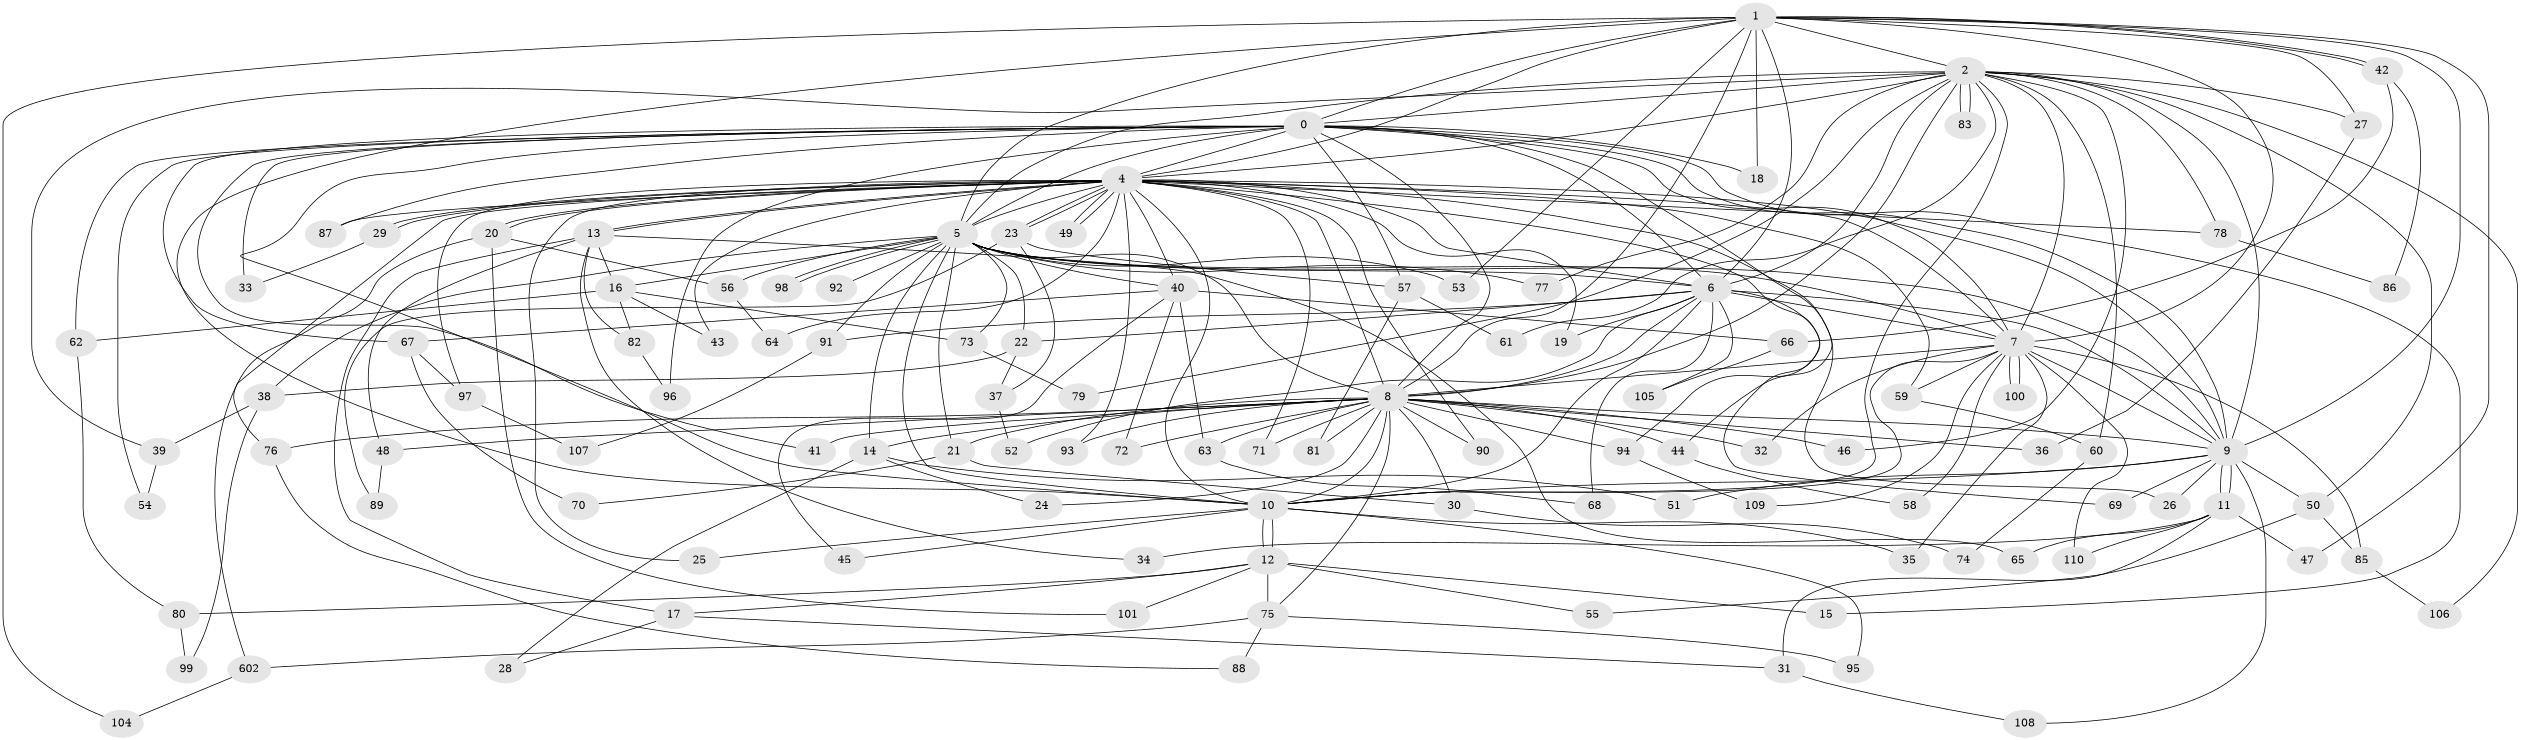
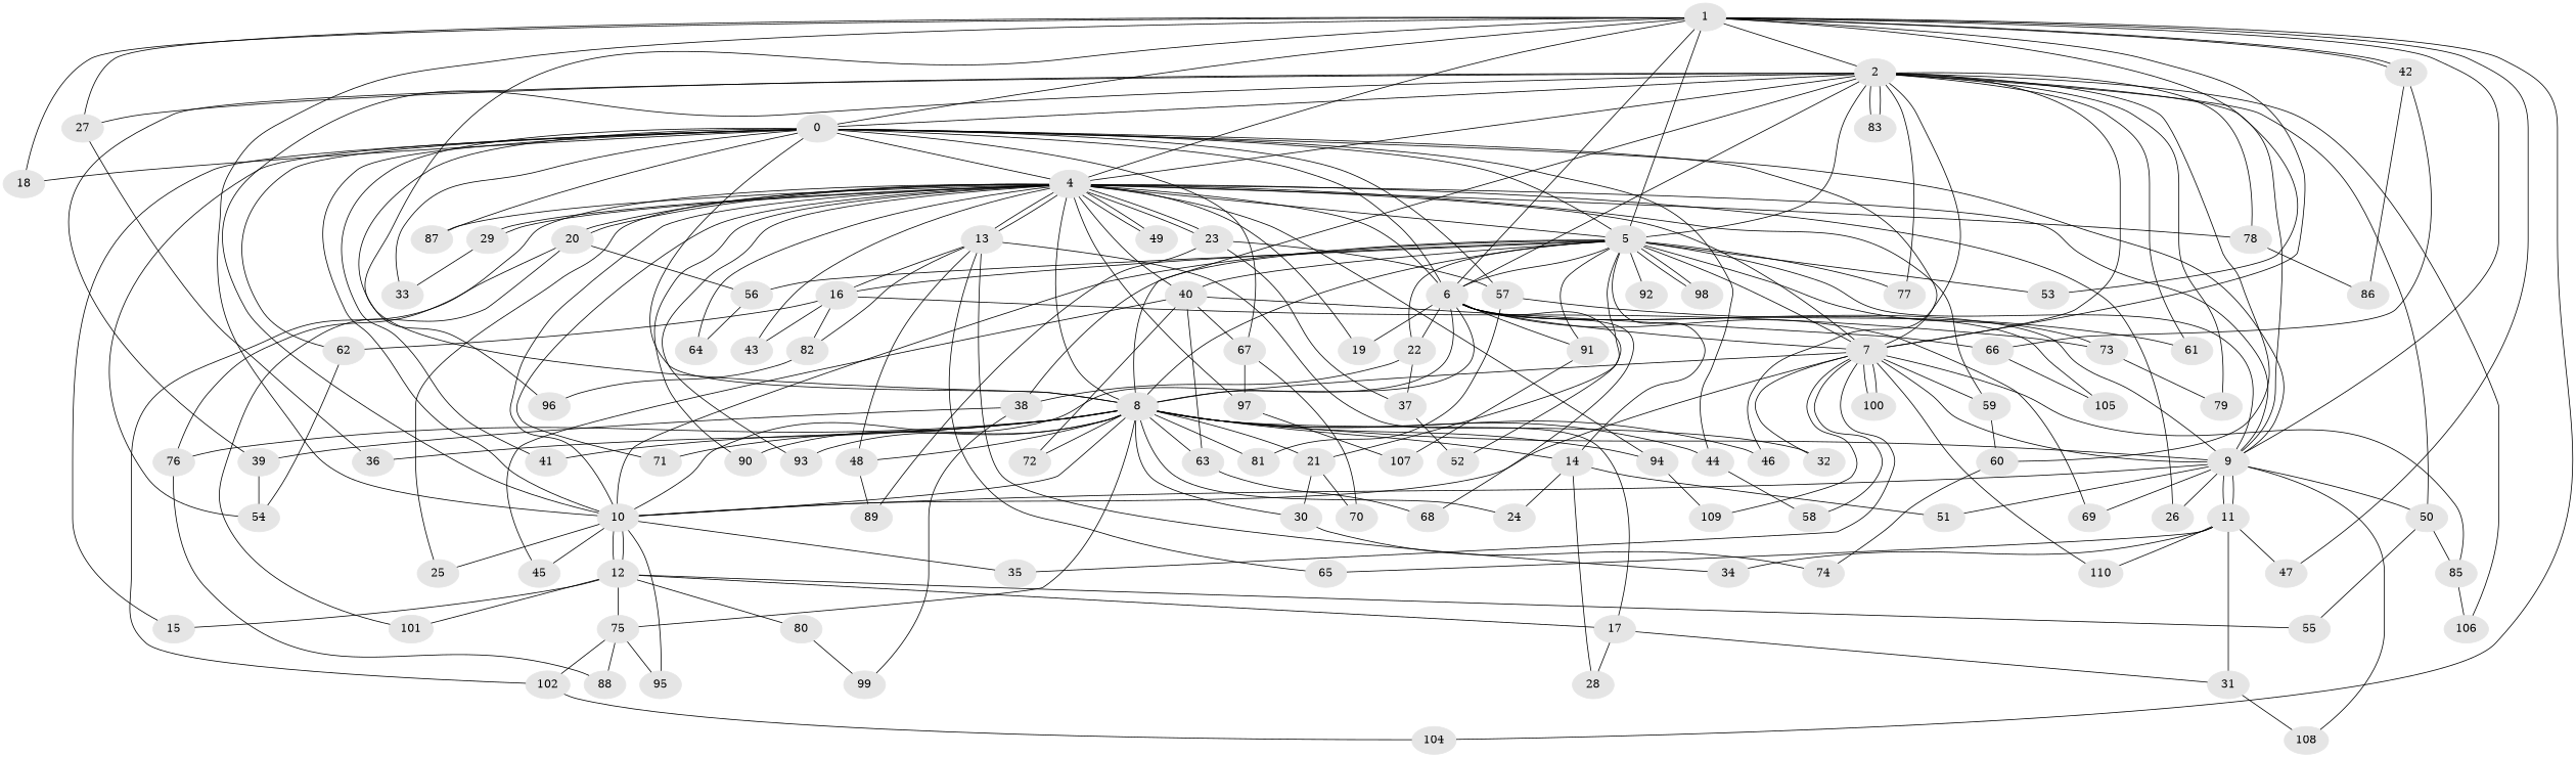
  graph {
    node [color=gray90 style=filled]
    1
    2
    n3 [label=0]
    4
    5
    6
    7
    8
    9
    10
    18
    27
    42
    47
    53
    104
    39
    46
    50
    60
    61
    77
    78
    79
    83
    106
    15
    33
    41
    44
    54
    57
    62
    67
    87
    96
    13
    19
    20
    23
    25
    26
    29
    40
    43
    49
    59
    64
    71
    76
    90
    93
    94
    97
    14
    16
    21
    22
    38
    56
    73
    91
    92
    98
    52
    68
    69
    105
    32
    35
    58
    85
    100
    109
    110
    24
    30
    36
    48
    63
    72
    75
    81
    11
    51
    108
    12
    45
    95
    66
    86
    55
    74
    80
    70
    34
    65
    17
    82
    101
-   102 [label=602]
+   102
    37
    89
    88
    107
    28
    99
    31
    1 -- 2
    1 -- n3
    1 -- 4
    1 -- 5
    1 -- 6
    1 -- 7
    1 -- 8
    1 -- 9
    1 -- 10
    1 -- 18
    1 -- 27
    1 -- 42
    1 -- 42
    1 -- 47
    1 -- 53
    1 -- 104
    2 -- n3
    2 -- 4
    2 -- 5
    2 -- 6
    2 -- 7
    2 -- 8
    2 -- 9
    2 -- 10
    2 -- 27
    2 -- 39
    2 -- 46
    2 -- 50
    2 -- 60
    2 -- 61
    2 -- 77
    2 -- 78
    2 -- 79
    2 -- 83
    2 -- 83
    2 -- 106
    n3 -- 4
    n3 -- 5
    n3 -- 6
    n3 -- 7
    n3 -- 8
    n3 -- 9
    n3 -- 10
    n3 -- 18
    n3 -- 15
    n3 -- 33
    n3 -- 41
    n3 -- 44
    n3 -- 54
    n3 -- 57
    n3 -- 62
    n3 -- 67
    n3 -- 87
    n3 -- 96
    4 -- 5
    4 -- 6
    4 -- 7
    4 -- 8
    4 -- 9
    4 -- 10
    4 -- 78
    4 -- 87
    4 -- 13
    4 -- 13
    4 -- 19
    4 -- 20
    4 -- 20
    4 -- 23
    4 -- 23
    4 -- 25
    4 -- 26
    4 -- 29
    4 -- 29
    4 -- 40
    4 -- 43
    4 -- 49
    4 -- 49
    4 -- 59
    4 -- 64
    4 -- 71
    4 -- 76
    4 -- 90
    4 -- 93
    4 -- 94
    4 -- 97
    5 -- 6
    5 -- 7
    5 -- 8
    5 -- 9
    5 -- 10
    5 -- 53
    5 -- 77
    5 -- 40
    5 -- 14
    5 -- 16
    5 -- 21
    5 -- 22
    5 -- 38
    5 -- 56
    5 -- 73
    5 -- 91
    5 -- 92
    5 -- 98
    5 -- 98
    6 -- 7
    6 -- 8
    6 -- 9
    6 -- 10
    6 -- 19
    6 -- 22
    6 -- 91
    6 -- 52
    6 -- 68
    6 -- 69
    6 -- 105
    7 -- 8
    7 -- 9
    7 -- 10
    7 -- 59
    7 -- 32
    7 -- 35
    7 -- 58
    7 -- 85
    7 -- 100
    7 -- 100
    7 -- 109
    7 -- 110
    8 -- 9
    8 -- 10
    8 -- 46
    8 -- 41
    8 -- 44
    8 -- 71
    8 -- 76
    8 -- 90
    8 -- 93
    8 -- 94
    8 -- 14
    8 -- 21
    8 -- 32
    8 -- 24
    8 -- 30
    8 -- 36
    8 -- 48
    8 -- 63
    8 -- 72
    8 -- 75
    8 -- 81
    9 -- 10
    9 -- 50
    9 -- 26
    9 -- 69
    9 -- 11
    9 -- 11
    9 -- 51
    9 -- 108
    10 -- 25
    10 -- 35
    10 -- 12
    10 -- 12
    10 -- 45
    10 -- 95
    27 -- 36
    42 -- 66
    42 -- 86
    39 -- 54
    50 -- 85
    50 -- 55
    60 -- 74
    78 -- 86
    44 -- 58
    57 -- 61
    57 -- 81
-   62 -- 80
+   62 -- 54
    67 -- 97
    67 -- 70
    13 -- 16
    13 -- 48
    13 -- 34
    13 -- 65
    13 -- 17
    13 -- 82
    20 -- 56
    20 -- 101
    20 -- 102
    23 -- 57
    23 -- 37
    23 -- 89
    29 -- 33
    40 -- 67
    40 -- 63
    40 -- 72
    40 -- 45
    40 -- 66
    59 -- 60
    76 -- 88
    94 -- 109
    97 -- 107
    14 -- 24
    14 -- 51
    14 -- 28
    16 -- 62
    16 -- 43
    16 -- 73
    16 -- 82
    21 -- 30
    21 -- 70
    22 -- 38
    22 -- 37
    38 -- 39
    38 -- 99
    56 -- 64
    73 -- 79
    91 -- 107
    85 -- 106
    30 -- 74
    48 -- 89
    63 -- 68
    75 -- 95
    75 -- 102
    75 -- 88
    11 -- 47
    11 -- 110
    11 -- 34
    11 -- 65
    11 -- 31
    12 -- 15
    12 -- 75
    12 -- 55
    12 -- 80
    12 -- 17
    12 -- 101
    66 -- 105
    80 -- 99
    17 -- 28
    17 -- 31
    82 -- 96
    102 -- 104
    37 -- 52
    31 -- 108
  }
